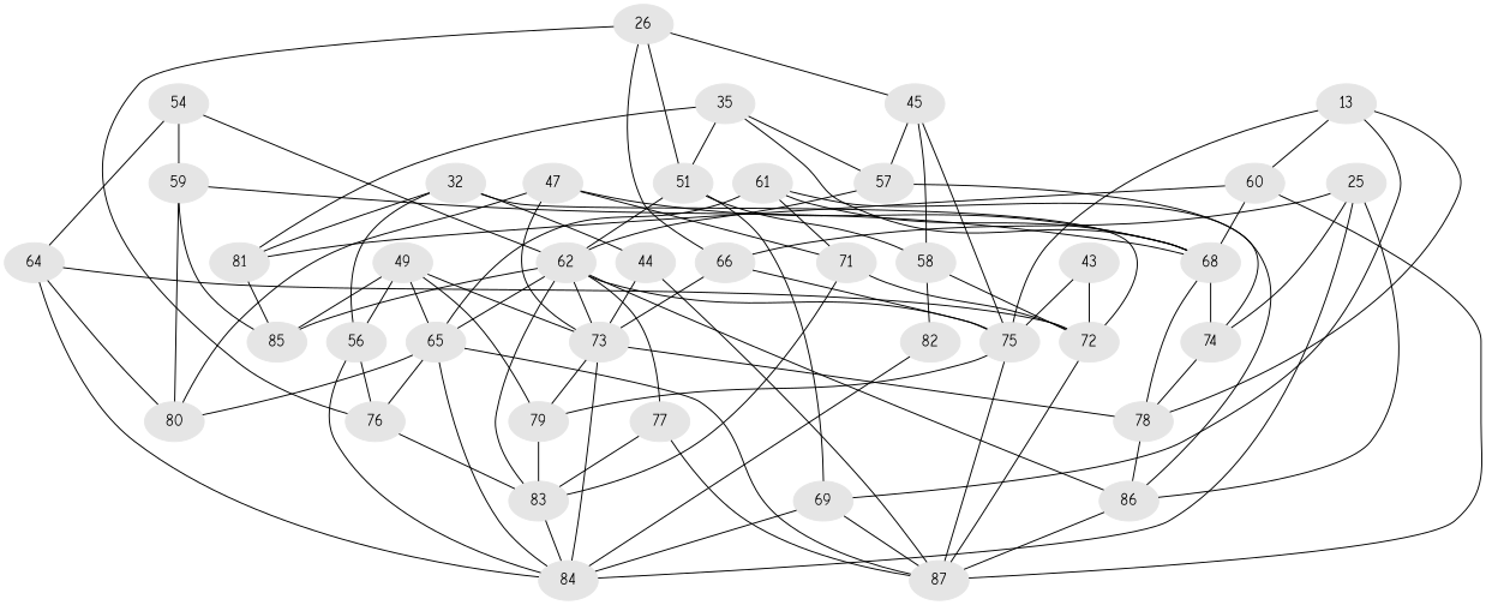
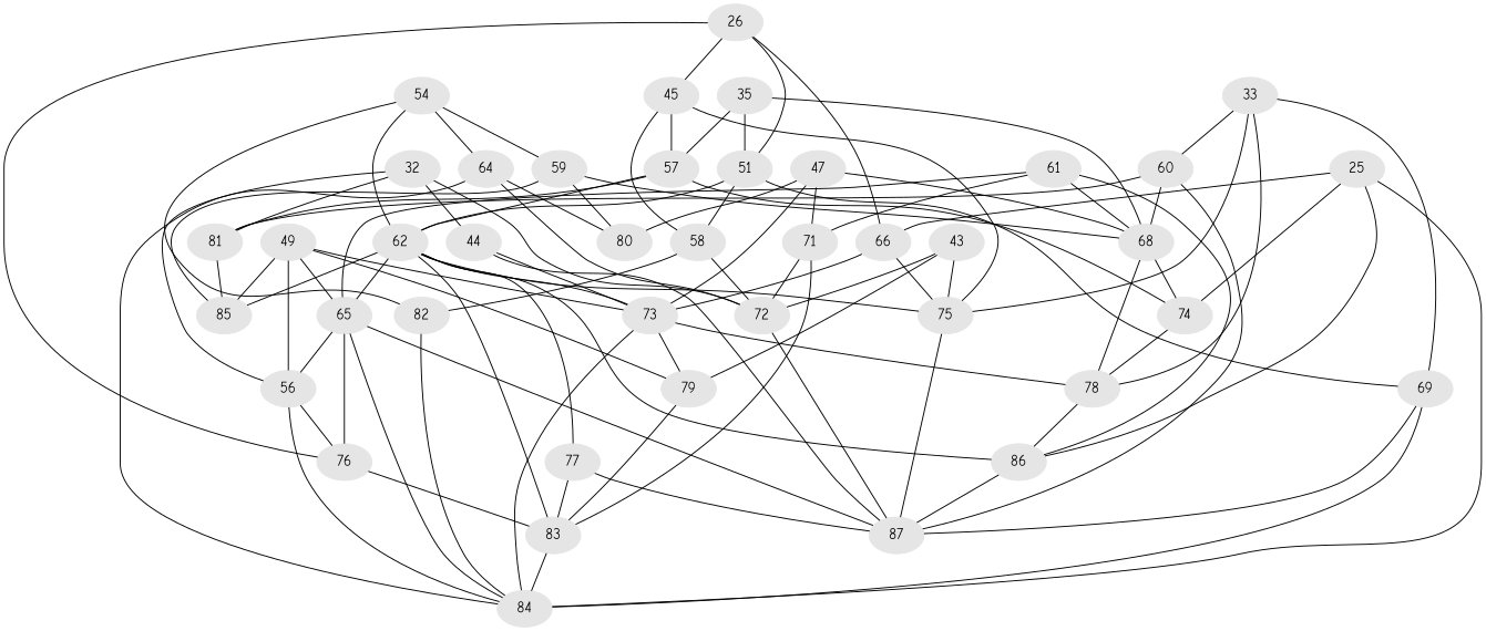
  graph {
    fontname="Comic Neue"
    node [color=gray90 fontname="Comic Neue" style=filled]
    edge [fontname="Comic Neue"]
    25
    66
    74
    84 [super="+52"]
    86 [super="+67"]
    75 [super="+41+28+50"]
    73 [super="+23+48+37"]
    78 [super="+34"]
    87 [super="+46+17"]
    26
    45
    51 [super="+8+38"]
    76
    57 [super="+55"]
    58 [super="+27"]
    69 [super="+19"]
    62 [super="+21+22+39"]
    83 [super="+4+6"]
    32 [super="+7"]
    44
    56 [super="+9"]
    72 [super="+16"]
    81
    85
-   33 [label=13]
+   33
    60
    68 [super="+40"]
    79 [super="+30"]
    35
    43
    82
    47
    71
    80
    49 [super="+29"]
    65 [super="+20+53"]
    77 [super="+31"]
    54
    59
    64 [super="+42"]
    61
    25 -- 66
    25 -- 74
    25 -- 84
    25 -- 86
    66 -- 75
    66 -- 73
    74 -- 78
    86 -- 87 [weight=2]
    75 -- 87 [weight=2]
-   75 -- 79
+   43 -- 79
    73 -- 84
    73 -- 78 [weight=2]
    73 -- 79 [weight=3]
    78 -- 86
    26 -- 66
    26 -- 45
    26 -- 51
    26 -- 76
    45 -- 75
    45 -- 57
    45 -- 58
    51 -- 58
    51 -- 69 [weight=2]
    51 -- 62 [weight=2]
    76 -- 83
    57 -- 74
    57 -- 62 [weight=2]
-   35 -- 81
+   57 -- 81
    58 -- 72 [weight=2]
    58 -- 82 [weight=2]
    69 -- 84 [weight=2]
    69 -- 87
    62 -- 86
    62 -- 75 [weight=2]
    62 -- 73 [weight=2]
    62 -- 83
    62 -- 85
    62 -- 65
    62 -- 77
    83 -- 84 [weight=2]
    32 -- 44 [weight=2]
    32 -- 56 [weight=2]
    32 -- 72
    32 -- 81
    44 -- 73
    44 -- 87
    56 -- 84
    56 -- 76
    72 -- 87
    81 -- 85
    33 -- 75
    33 -- 78
    33 -- 69
    33 -- 60
    60 -- 87
    60 -- 81
    60 -- 68
    68 -- 74
    68 -- 78
    79 -- 83
    35 -- 51 [weight=2]
    35 -- 57
    35 -- 68
    43 -- 75 [weight=3]
    43 -- 72
    82 -- 84
    47 -- 73
    47 -- 68
    47 -- 71
    47 -- 80
    71 -- 83
    71 -- 72
    49 -- 73
    49 -- 56 [weight=2]
    49 -- 85
    49 -- 79
    49 -- 65
    65 -- 84
    65 -- 87
    65 -- 76
-   65 -- 80
+   65 -- 56
    77 -- 87 [weight=3]
    77 -- 83 [weight=2]
    54 -- 62
+   54 -- 82
    54 -- 59
    54 -- 64
    59 -- 85
    59 -- 68
    59 -- 80
    64 -- 84
    64 -- 72
    64 -- 80
    61 -- 86
    61 -- 68
    61 -- 71
    61 -- 65
  }
